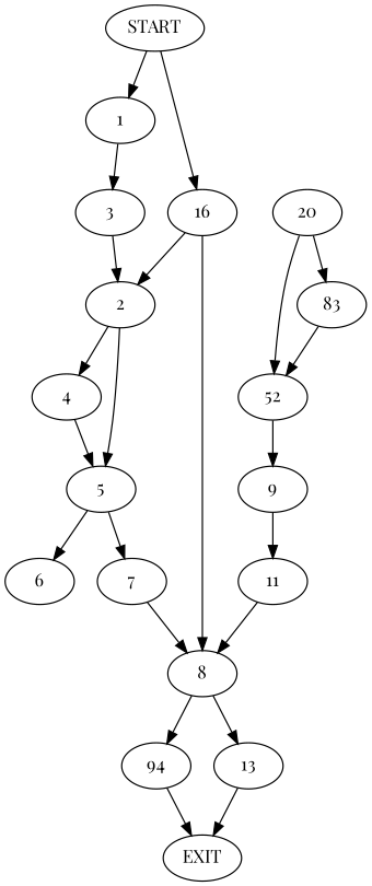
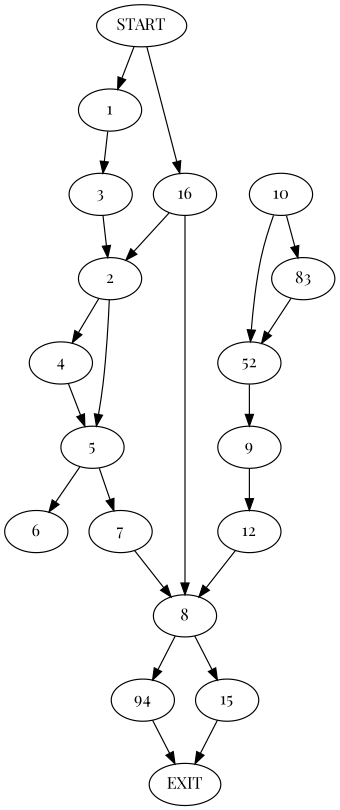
  digraph {
    fontname="Playfair Display"
    node [fontname="Playfair Display"]
    edge [fontname="Playfair Display"]
    n1 [label=START]
    1
    16
    3
    2
    8
    n7 [label=EXIT]
    4
    5
    6
    7
    9
-   11
+   11 [label=12]
    n14 [label=94]
-   15 [label=13]
+   15
    n16 [label=52]
-   10 [label=20]
+   10
    n18 [label=83]
    n1 -> 1
    n1 -> 16
    1 -> 3
    16 -> 2
    16 -> 8
    3 -> 2
    2 -> 4
    2 -> 5
    8 -> n14
    8 -> 15
    4 -> 5
    5 -> 6
    5 -> 7
    7 -> 8
    9 -> 11
    11 -> 8
    n14 -> n7
    15 -> n7
    n16 -> 9
    10 -> n16
    10 -> n18
    n18 -> n16
  }
